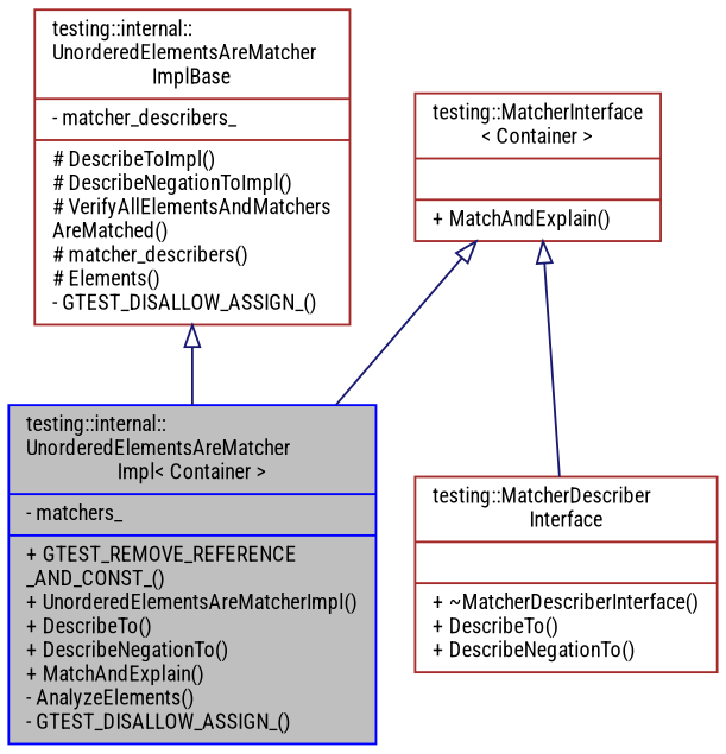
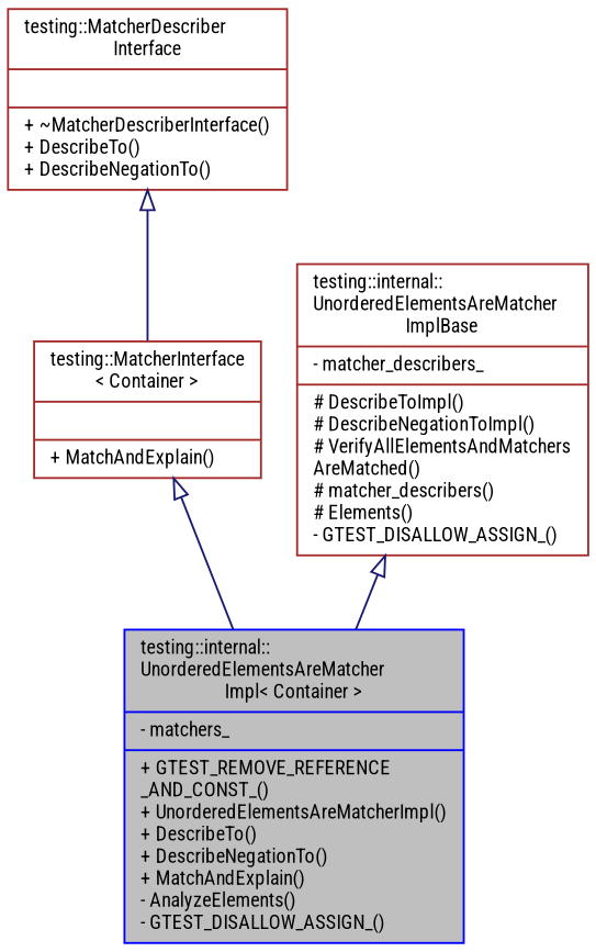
  digraph {
    fontname="Roboto Condensed"
    node [color=brown fillcolor=white fontname="Roboto Condensed" fontsize=10 shape=record style=filled]
    edge [arrowtail=onormal color=midnightblue dir=back fontname="Roboto Condensed" fontsize=10 labelfontname=Helvetica labelfontsize=10 style=solid]
    n1 [color=blue fillcolor=grey75 fontcolor=black height=0.2 label="{testing::internal::\lUnorderedElementsAreMatcher\lImpl\< Container \>\n|- matchers_\l|+ GTEST_REMOVE_REFERENCE\l_AND_CONST_()\l+ UnorderedElementsAreMatcherImpl()\l+ DescribeTo()\l+ DescribeNegationTo()\l+ MatchAndExplain()\l- AnalyzeElements()\l- GTEST_DISALLOW_ASSIGN_()\l}" width=0.4]
    n2 [height=0.2 label="{testing::MatcherInterface\l\< Container \>\n||+ MatchAndExplain()\l}" width=0.4]
    n3 [height=0.2 label="{testing::MatcherDescriber\lInterface\n||+ ~MatcherDescriberInterface()\l+ DescribeTo()\l+ DescribeNegationTo()\l}" width=0.4]
    n4 [height=0.2 label="{testing::internal::\lUnorderedElementsAreMatcher\lImplBase\n|- matcher_describers_\l|# DescribeToImpl()\l# DescribeNegationToImpl()\l# VerifyAllElementsAndMatchers\lAreMatched()\l# matcher_describers()\l# Elements()\l- GTEST_DISALLOW_ASSIGN_()\l}" width=0.4]
    n2 -> n1
-   n2 -> n3
+   n3 -> n2
    n4 -> n1
  }
